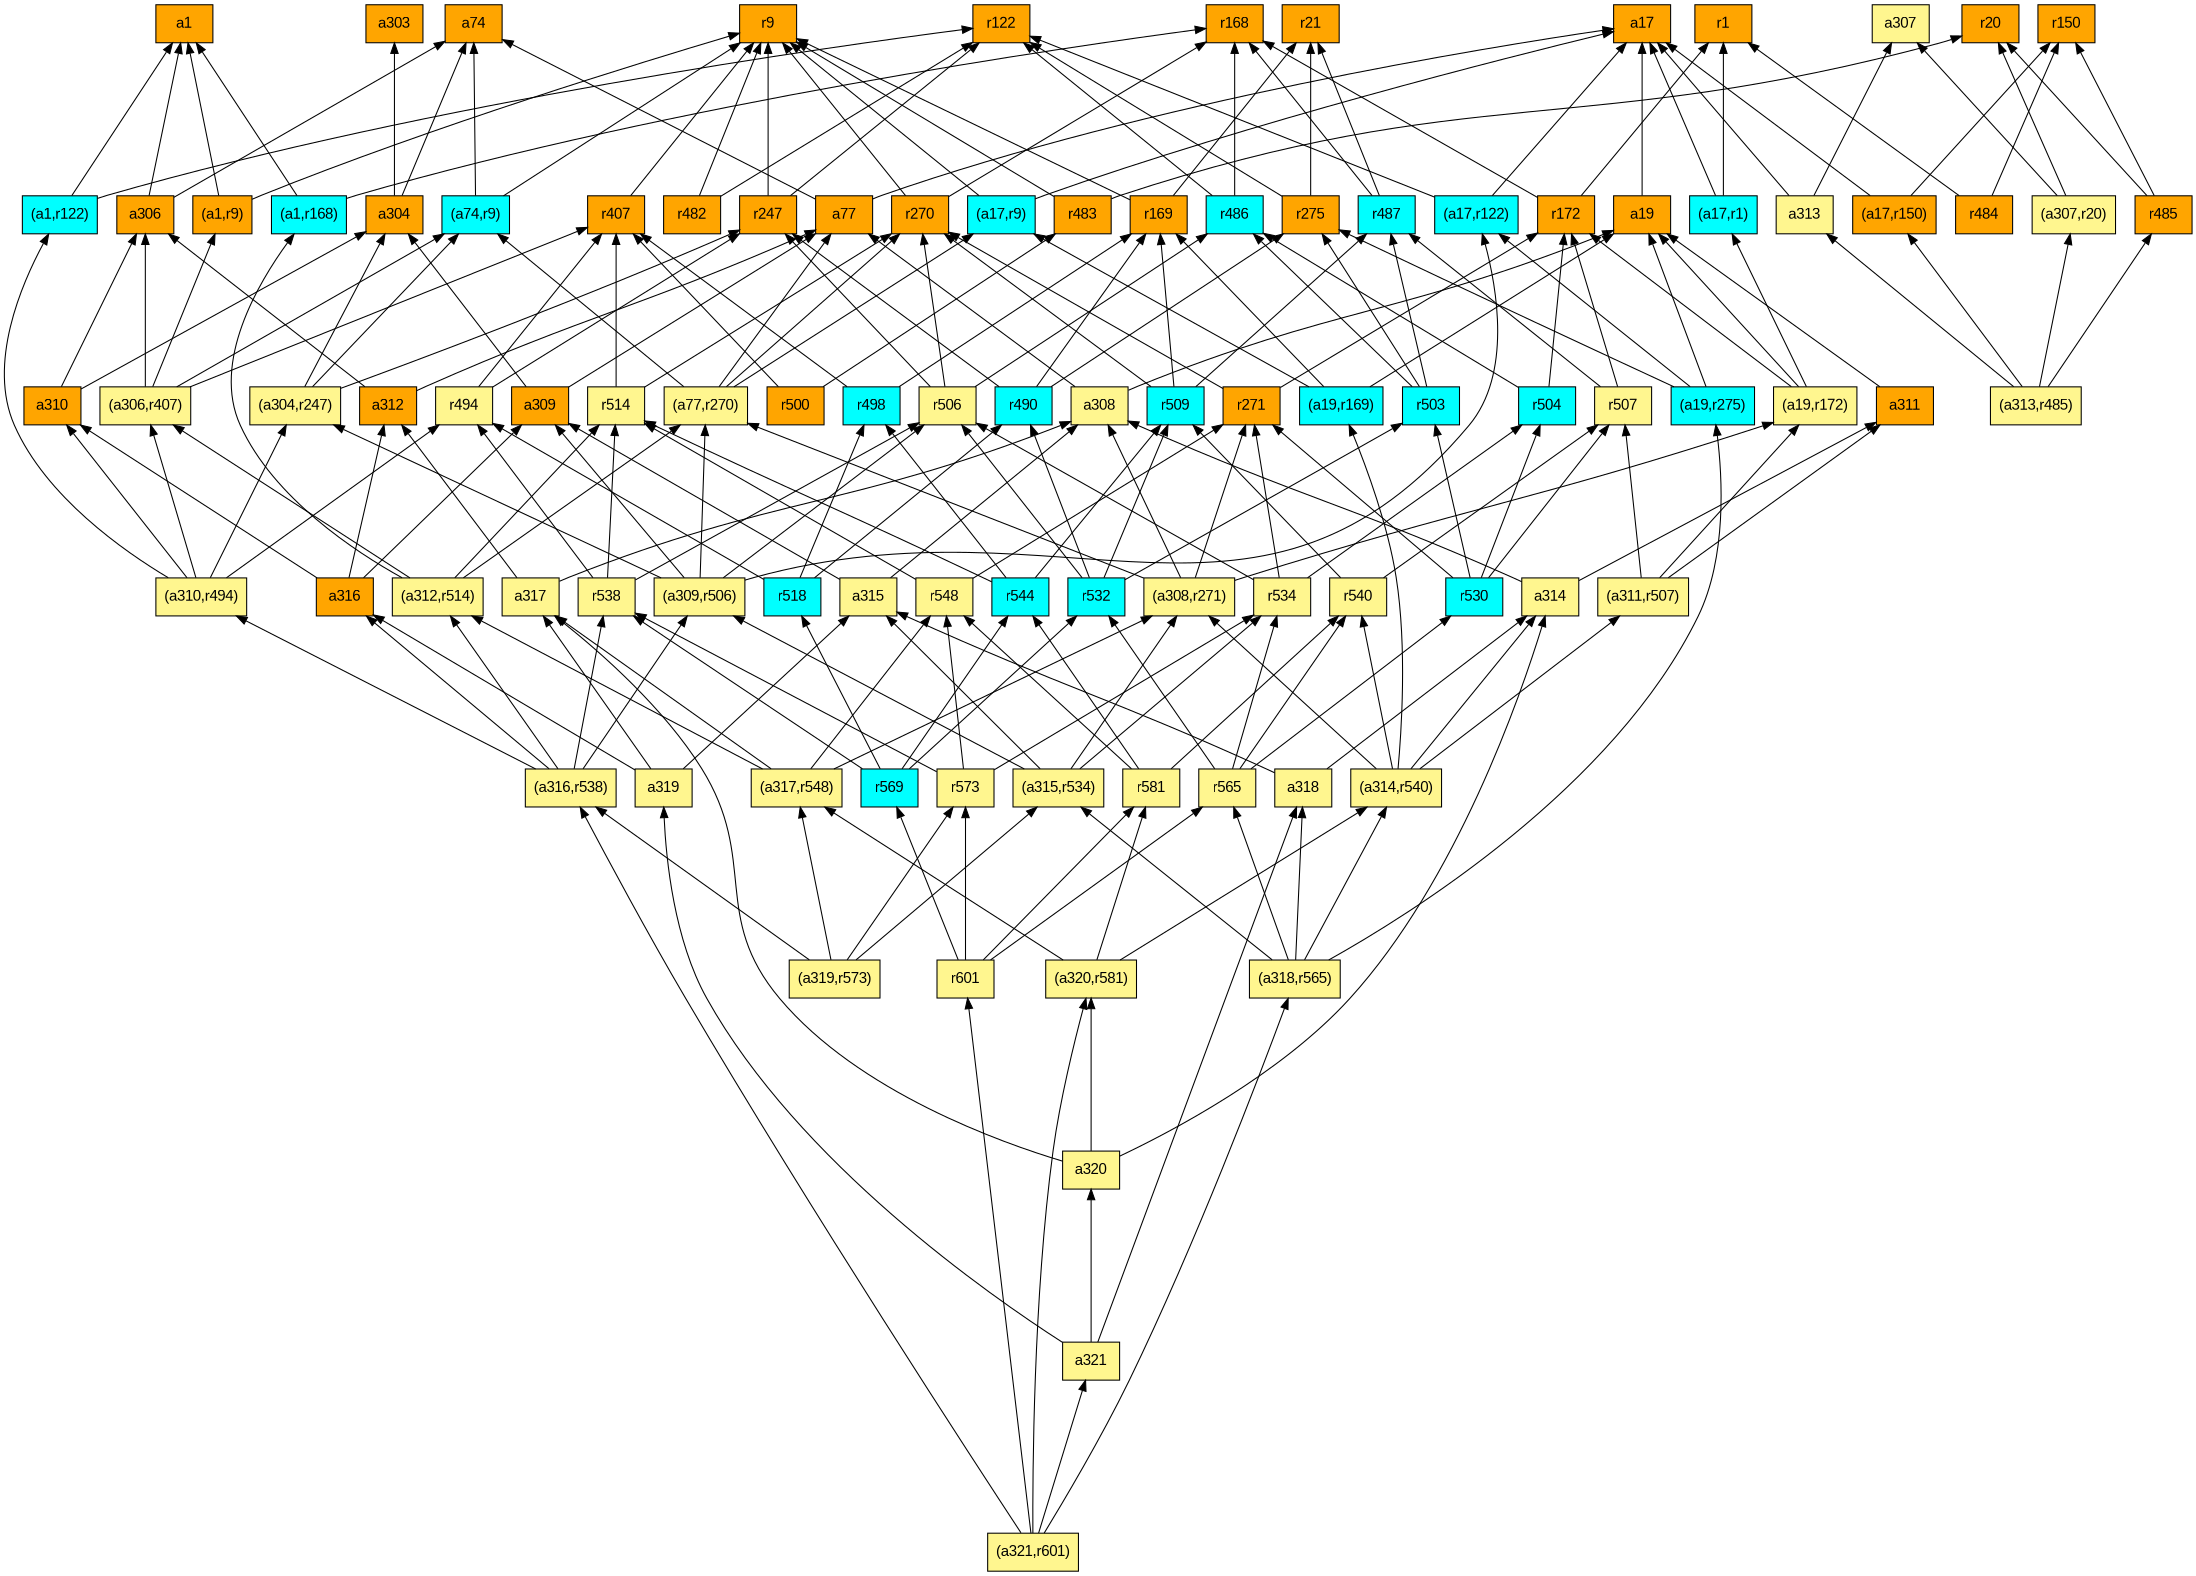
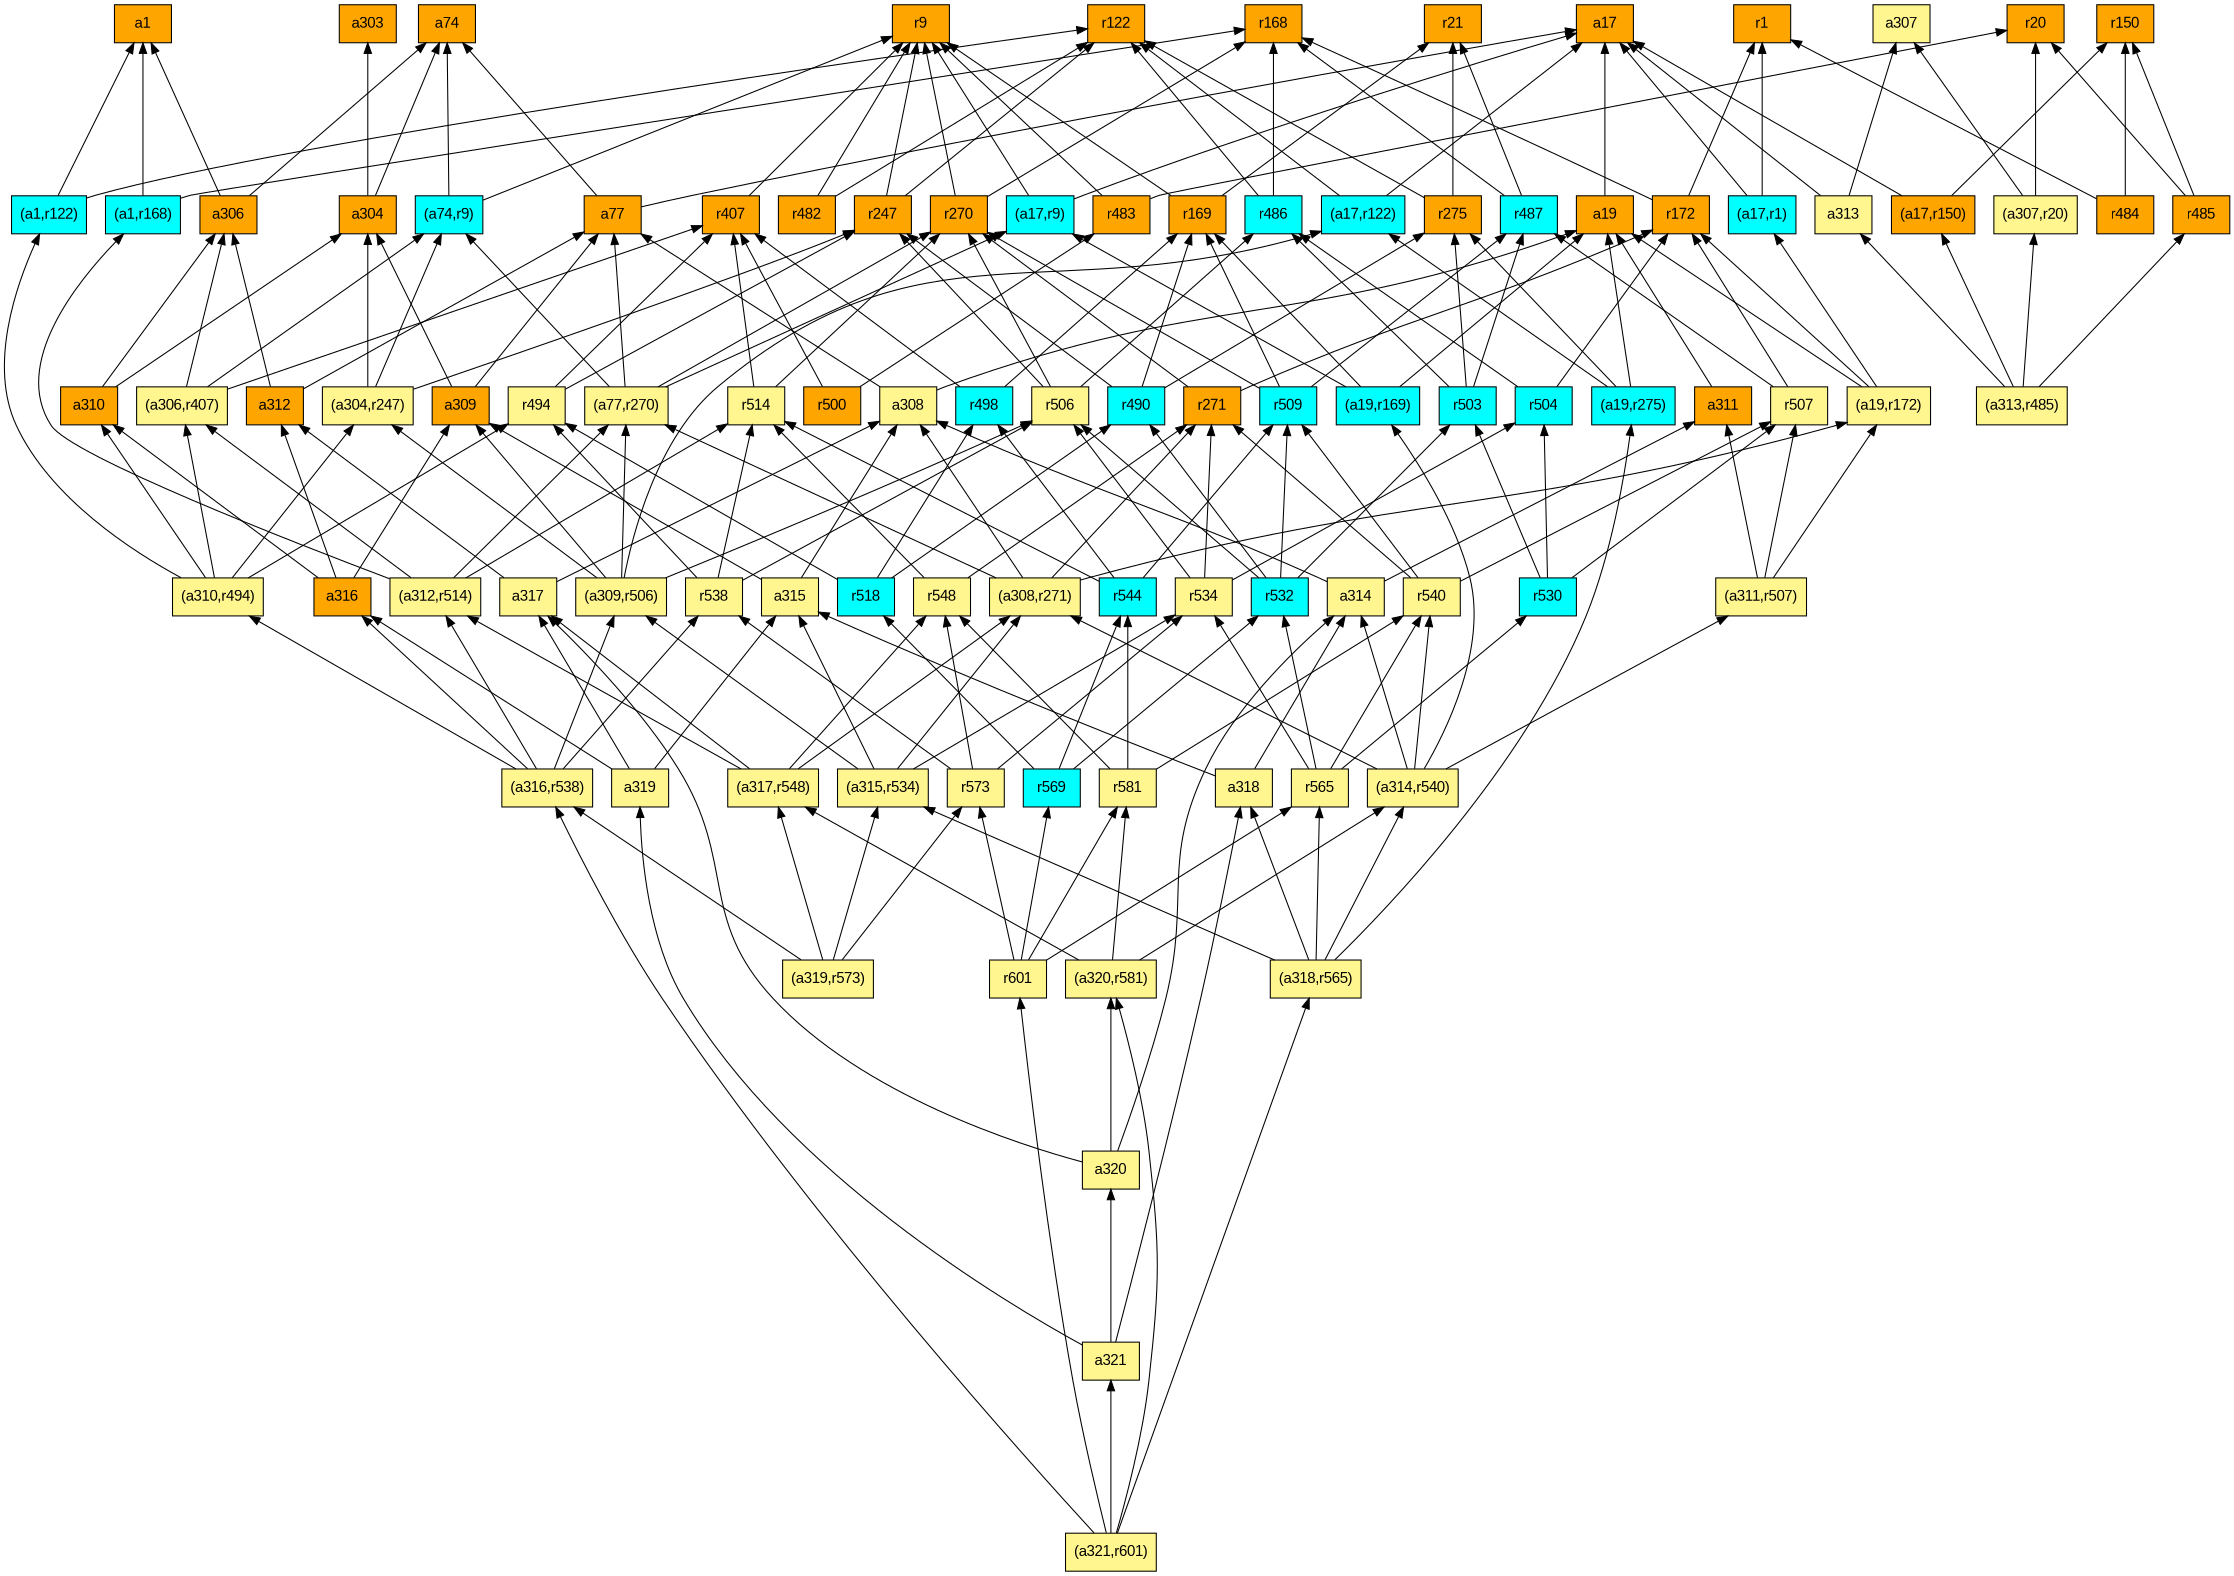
  digraph {
    fontname="Liberation Sans"
    rankdir=BT
    ranksep=2.0
    node [fillcolor=khaki1 fontname="Liberation Sans" shape=record style=filled]
    edge [fontname="Liberation Sans"]
-   n1 [fillcolor=orange label="{(a1,r9)}"]
    n2 [fillcolor=orange label="{r9}"]
    n3 [fillcolor=orange label="{a1}"]
    n4 [fillcolor=orange label="{r271}"]
    n5 [fillcolor=orange label="{r270}"]
    n6 [fillcolor=orange label="{r172}"]
    n7 [fillcolor=orange label="{r168}"]
    n8 [fillcolor=orange label="{r1}"]
    n9 [label="{r514}"]
    n10 [fillcolor=orange label="{r407}"]
    n11 [fillcolor=cyan label="{r518}"]
    n12 [fillcolor=cyan label="{r490}"]
    n13 [label="{r494}"]
    n14 [fillcolor=cyan label="{r498}"]
    n15 [fillcolor=orange label="{r169}"]
    n16 [fillcolor=orange label="{r275}"]
    n17 [fillcolor=orange label="{r247}"]
    n18 [label="{(a19,r172)}"]
    n19 [fillcolor=orange label="{a19}"]
    n20 [fillcolor=cyan label="{(a17,r1)}"]
    n21 [fillcolor=orange label="{a17}"]
    n22 [label="{(a309,r506)}"]
    n23 [label="{(a77,r270)}"]
    n24 [label="{r506}"]
    n25 [fillcolor=orange label="{a309}"]
    n26 [fillcolor=cyan label="{(a17,r122)}"]
    n27 [label="{(a304,r247)}"]
    n28 [fillcolor=orange label="{a77}"]
    n29 [fillcolor=cyan label="{(a74,r9)}"]
    n30 [fillcolor=cyan label="{(a17,r9)}"]
    n31 [fillcolor=cyan label="{r486}"]
    n32 [fillcolor=orange label="{a304}"]
    n33 [fillcolor=orange label="{r122}"]
    n34 [label="{r540}"]
    n35 [fillcolor=cyan label="{r509}"]
    n36 [label="{r507}"]
    n37 [fillcolor=cyan label="{r487}"]
    n38 [fillcolor=orange label="{a74}"]
    n39 [label="{(a306,r407)}"]
    n40 [fillcolor=orange label="{a306}"]
    n41 [label="{(a316,r538)}"]
    n42 [label="{(a312,r514)}"]
    n43 [label="{r538}"]
    n44 [label="{(a310,r494)}"]
    n45 [fillcolor=orange label="{a316}"]
    n46 [fillcolor=cyan label="{(a1,r168)}"]
    n47 [fillcolor=cyan label="{(a1,r122)}"]
    n48 [fillcolor=orange label="{a310}"]
    n49 [fillcolor=orange label="{a312}"]
    n50 [fillcolor=orange label="{a303}"]
    n51 [fillcolor=orange label="{r21}"]
    n52 [label="{a315}"]
    n53 [label="{a308}"]
    n54 [fillcolor=cyan label="{r569}"]
    n55 [fillcolor=cyan label="{r532}"]
    n56 [fillcolor=cyan label="{r544}"]
    n57 [fillcolor=cyan label="{r503}"]
    n58 [label="{r548}"]
    n59 [label="{a314}"]
    n60 [fillcolor=orange label="{a311}"]
    n61 [label="{a319}"]
    n62 [label="{a317}"]
    n63 [fillcolor=cyan label="{(a19,r275)}"]
    n64 [label="{(a315,r534)}"]
    n65 [label="{(a308,r271)}"]
    n66 [label="{r534}"]
    n67 [fillcolor=cyan label="{r504}"]
    n68 [label="{(a307,r20)}"]
    n69 [fillcolor=orange label="{r20}"]
    n70 [label="{a307}"]
    n71 [fillcolor=orange label="{r484}"]
    n72 [fillcolor=orange label="{r150}"]
    n73 [fillcolor=orange label="{r483}"]
    n74 [label="{(a314,r540)}"]
    n75 [fillcolor=cyan label="{(a19,r169)}"]
    n76 [label="{(a311,r507)}"]
    n77 [label="{a313}"]
    n78 [label="{r581}"]
    n79 [label="{(a318,r565)}"]
    n80 [label="{r565}"]
    n81 [label="{a318}"]
    n82 [fillcolor=cyan label="{r530}"]
    n83 [label="{r573}"]
    n84 [label="{r601}"]
    n85 [label="{a321}"]
    n86 [label="{a320}"]
    n87 [label="{(a320,r581)}"]
    n88 [label="{(a317,r548)}"]
    n89 [label="{(a321,r601)}"]
    n90 [label="{(a319,r573)}"]
    n91 [fillcolor=orange label="{r485}"]
    n92 [fillcolor=orange label="{r500}"]
    n93 [fillcolor=orange label="{r482}"]
    n94 [label="{(a313,r485)}"]
    n95 [fillcolor=orange label="{(a17,r150)}"]
-   n1 -> n2
-   n1 -> n3
    n4 -> n5
    n4 -> n6
    n5 -> n2
    n5 -> n7
    n6 -> n7
    n6 -> n8
    n9 -> n5
    n9 -> n10
    n10 -> n2
    n11 -> n12
    n11 -> n13
    n11 -> n14
    n12 -> n15
    n12 -> n16
    n12 -> n17
    n13 -> n10
    n13 -> n17
    n14 -> n10
    n14 -> n15
    n15 -> n2
    n15 -> n51
    n16 -> n33
    n16 -> n51
    n17 -> n2
    n17 -> n33
    n18 -> n6
    n18 -> n19
    n18 -> n20
    n19 -> n21
    n20 -> n8
    n20 -> n21
    n22 -> n23
    n22 -> n24
    n22 -> n25
    n22 -> n26
    n22 -> n27
    n23 -> n5
    n23 -> n28
    n23 -> n29
    n23 -> n30
    n24 -> n5
    n24 -> n17
    n24 -> n31
    n25 -> n28
    n25 -> n32
    n26 -> n21
    n26 -> n33
    n27 -> n17
    n27 -> n29
    n27 -> n32
    n28 -> n21
    n28 -> n38
    n29 -> n2
    n29 -> n38
    n30 -> n2
    n30 -> n21
    n31 -> n7
    n31 -> n33
    n32 -> n38
    n32 -> n50
-   n82 -> n4
+   n34 -> n4
    n34 -> n35
    n34 -> n36
    n35 -> n5
    n35 -> n15
    n35 -> n37
    n36 -> n6
    n36 -> n37
    n37 -> n7
    n37 -> n51
-   n39 -> n1
    n39 -> n10
    n39 -> n29
    n39 -> n40
    n40 -> n3
    n40 -> n38
    n41 -> n22
    n41 -> n42
    n41 -> n43
    n41 -> n44
    n41 -> n45
    n42 -> n9
    n42 -> n23
    n42 -> n39
    n42 -> n46
    n43 -> n9
    n43 -> n13
    n43 -> n24
    n44 -> n13
    n44 -> n27
    n44 -> n39
    n44 -> n47
    n44 -> n48
    n45 -> n25
    n45 -> n48
    n45 -> n49
    n46 -> n3
    n46 -> n7
    n47 -> n3
    n47 -> n33
    n48 -> n32
    n48 -> n40
    n49 -> n28
    n49 -> n40
    n52 -> n25
    n52 -> n53
    n53 -> n19
    n53 -> n28
    n54 -> n11
-   n54 -> n43
    n54 -> n55
    n54 -> n56
    n55 -> n12
    n55 -> n24
    n55 -> n35
    n55 -> n57
    n56 -> n9
    n56 -> n14
    n56 -> n35
    n57 -> n16
    n57 -> n31
    n57 -> n37
    n58 -> n4
    n58 -> n9
    n59 -> n53
    n59 -> n60
    n60 -> n19
    n61 -> n45
    n61 -> n52
    n61 -> n62
    n62 -> n49
    n62 -> n53
    n63 -> n16
    n63 -> n19
    n63 -> n26
    n64 -> n22
    n64 -> n52
    n64 -> n65
    n64 -> n66
    n65 -> n4
    n65 -> n18
    n65 -> n23
    n65 -> n53
    n66 -> n4
    n66 -> n24
    n66 -> n67
    n67 -> n6
    n67 -> n31
    n68 -> n69
    n68 -> n70
    n71 -> n8
    n71 -> n72
    n73 -> n2
    n73 -> n69
    n74 -> n34
    n74 -> n59
    n74 -> n65
    n74 -> n75
    n74 -> n76
    n75 -> n15
    n75 -> n19
    n75 -> n30
    n76 -> n18
    n76 -> n36
    n76 -> n60
    n77 -> n21
    n77 -> n70
    n78 -> n34
    n78 -> n56
    n78 -> n58
    n79 -> n63
    n79 -> n64
    n79 -> n74
    n79 -> n80
    n79 -> n81
    n80 -> n34
    n80 -> n55
    n80 -> n66
    n80 -> n82
    n81 -> n52
    n81 -> n59
    n82 -> n36
    n82 -> n57
    n82 -> n67
    n83 -> n43
    n83 -> n58
    n83 -> n66
    n84 -> n54
    n84 -> n78
    n84 -> n80
    n84 -> n83
    n85 -> n61
    n85 -> n81
    n85 -> n86
    n86 -> n59
    n86 -> n62
    n86 -> n87
    n87 -> n74
    n87 -> n78
    n87 -> n88
    n88 -> n42
    n88 -> n58
    n88 -> n62
    n88 -> n65
    n89 -> n41
    n89 -> n79
    n89 -> n84
    n89 -> n85
    n89 -> n87
    n90 -> n41
    n90 -> n64
    n90 -> n83
    n90 -> n88
    n91 -> n69
    n91 -> n72
    n92 -> n10
    n92 -> n73
    n93 -> n2
    n93 -> n33
    n94 -> n68
    n94 -> n77
    n94 -> n91
    n94 -> n95
    n95 -> n21
    n95 -> n72
  }
